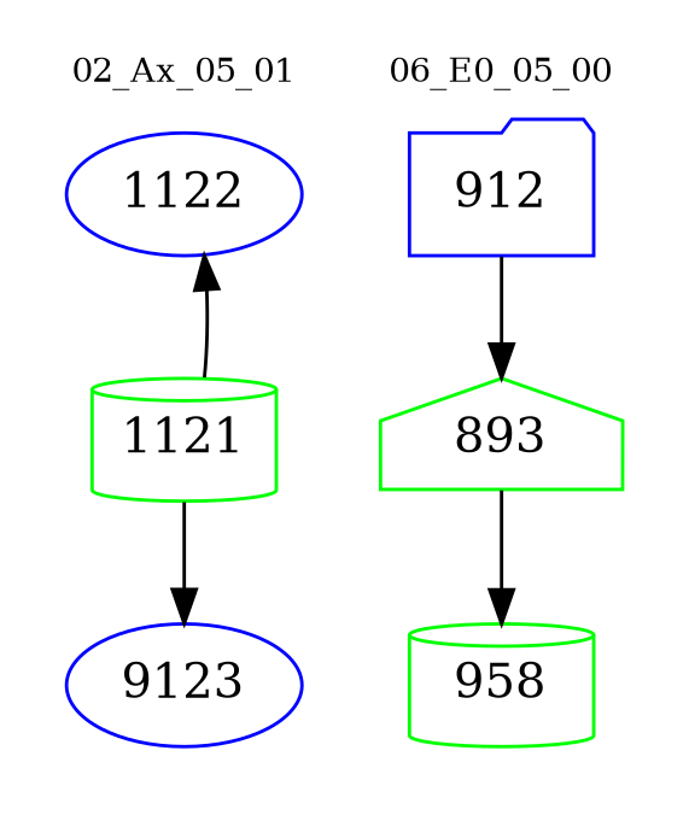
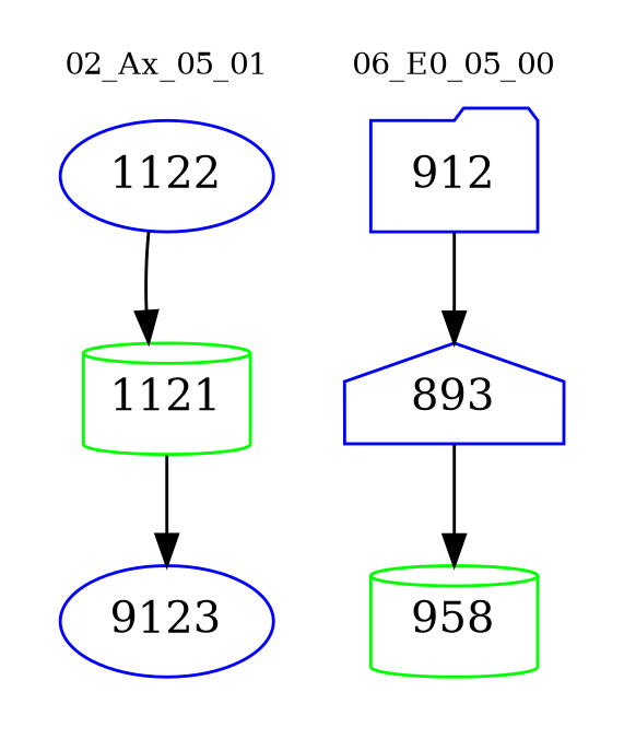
  digraph {
    node [color=blue shape=ellipse]
    edge [color=black]
    n1 [label=1122]
    n2 [color=green label=1121 shape=cylinder]
    n3 [label=9123]
    n4 [label=912 shape=folder]
-   n5 [color=green label=893 shape=house]
+   n5 [label=893 shape=house]
    n6 [color=green label=958 shape=cylinder]
    subgraph cluster_1 {
      color=white
      fontsize=10
      label="02_Ax_05_01"
      n1
      n2
      n3
    }
    subgraph cluster_2 {
      color=white
      fontsize=10
      label="06_E0_05_00"
      n4
      n5
      n6
    }
-   n2 -> n1
+   n1 -> n2
    n2 -> n3
    n4 -> n5
    n5 -> n6
  }
